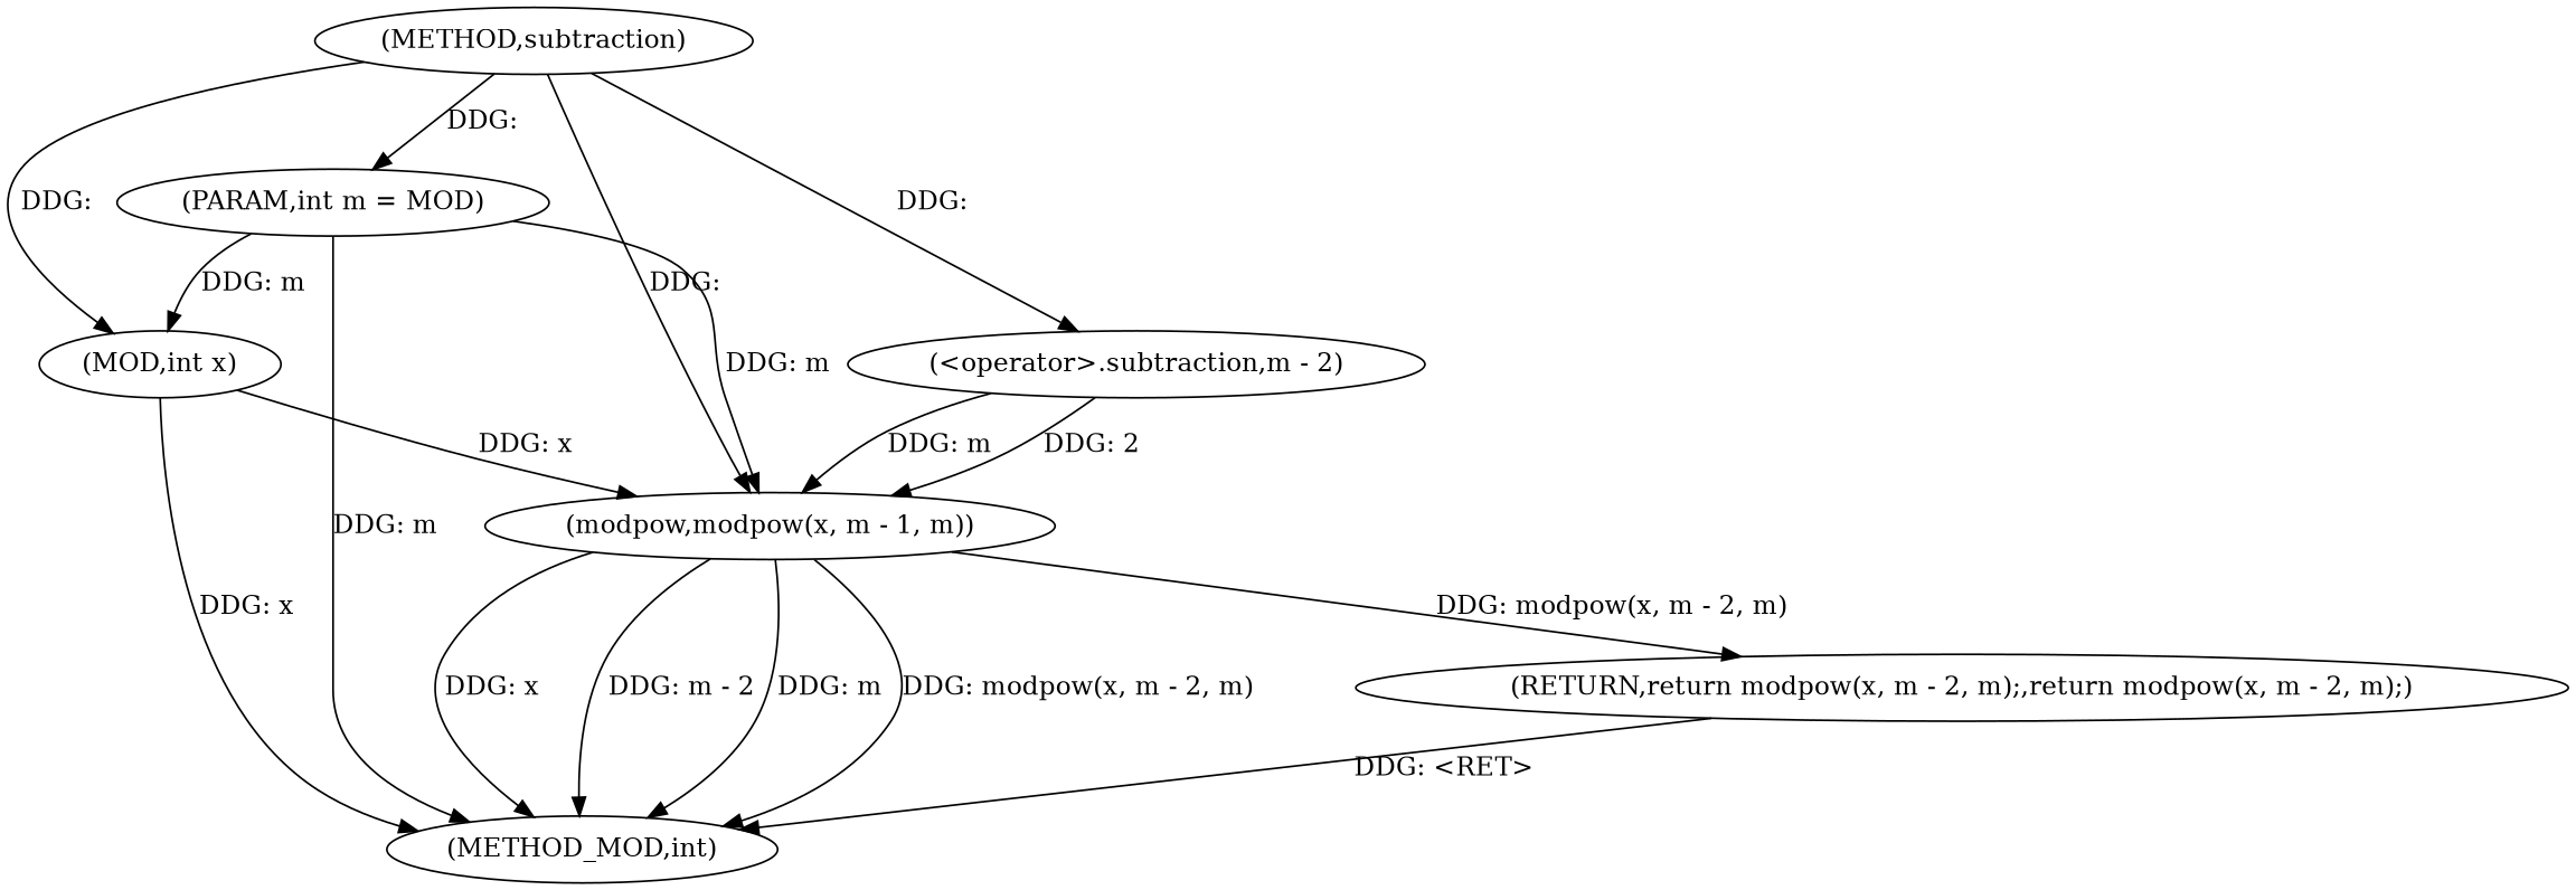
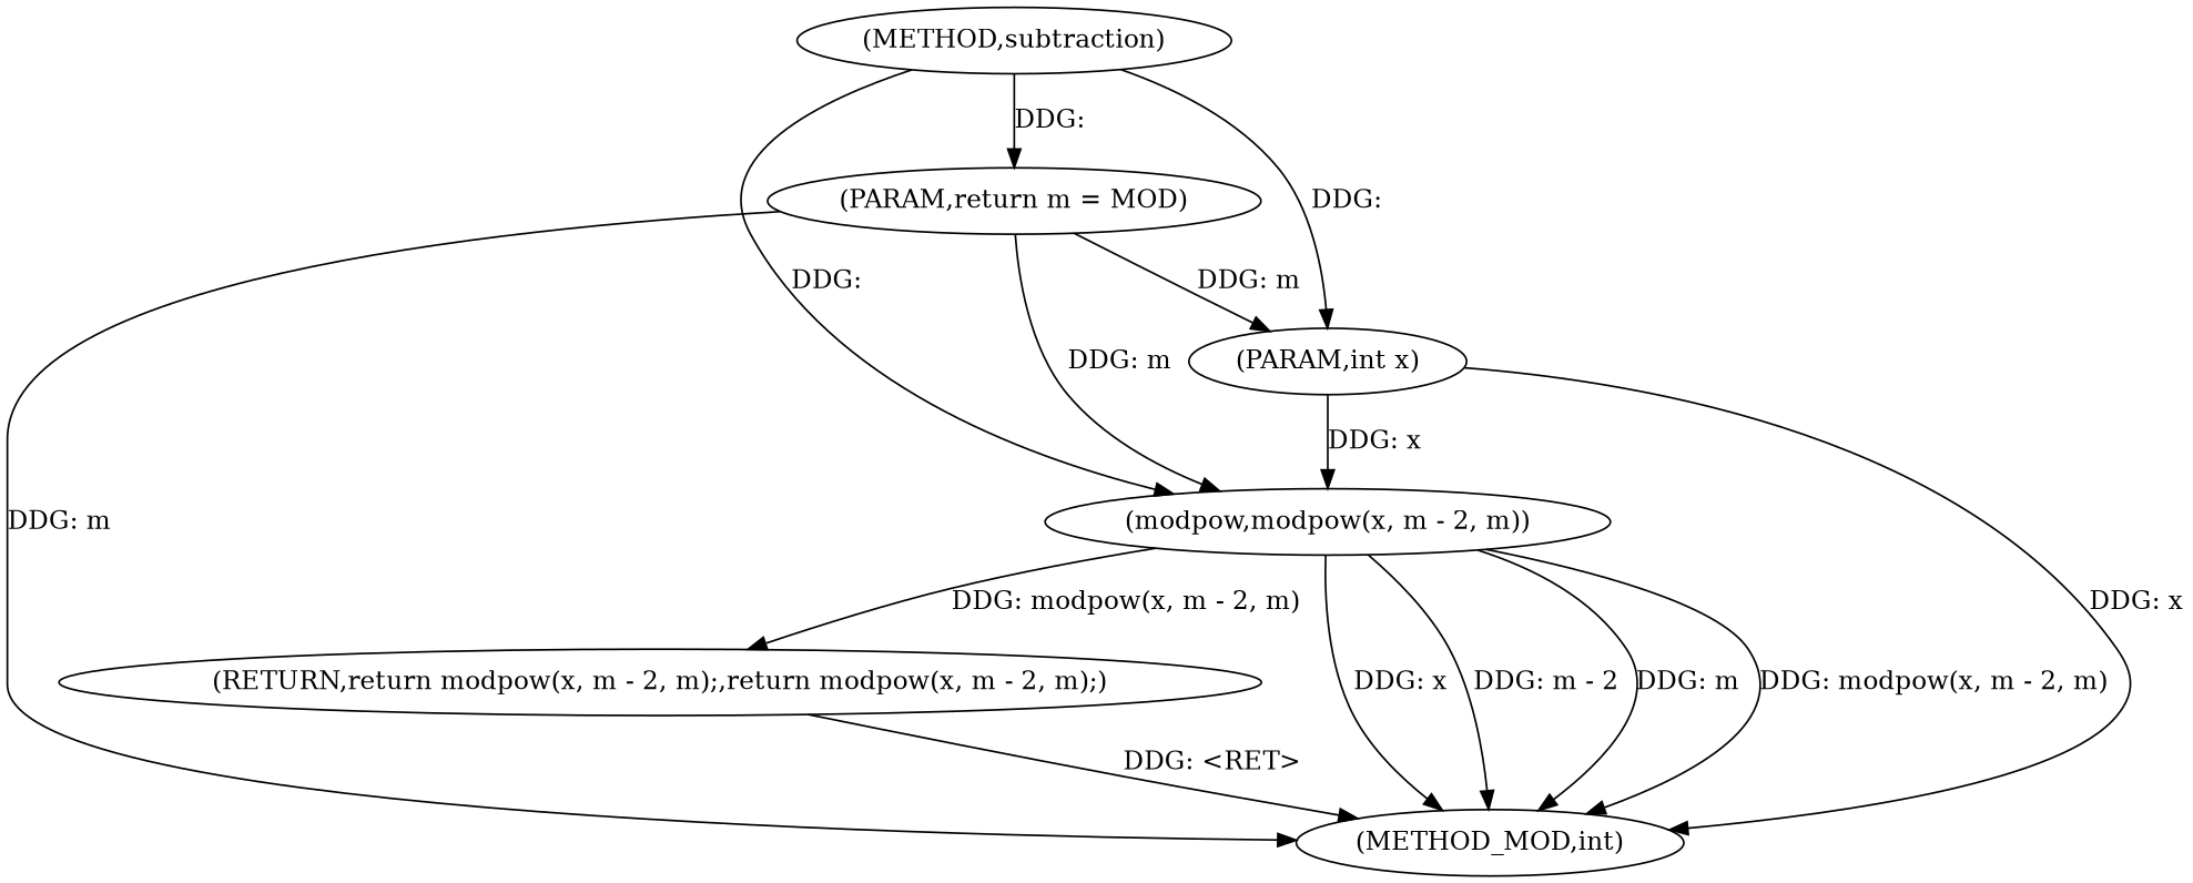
  digraph {
    n1 [label="(METHOD,subtraction)"]
-   n2 [label="(MOD,int x)"]
-   n3 [label="(PARAM,int m = MOD)"]
-   n4 [label="(modpow,modpow(x, m - 1, m))"]
-   n5 [label="(<operator>.subtraction,m - 2)"]
+   n2 [label="(PARAM,int x)"]
+   n3 [label="(PARAM,return m = MOD)"]
+   n4 [label="(modpow,modpow(x, m - 2, m))"]
    n6 [label="(METHOD_MOD,int)"]
    n7 [label="(RETURN,return modpow(x, m - 2, m);,return modpow(x, m - 2, m);)"]
    n1 -> n2 [label="DDG: "]
    n1 -> n3 [label="DDG: "]
    n1 -> n4 [label="DDG: "]
-   n1 -> n5 [label="DDG: "]
    n2 -> n4 [label="DDG: x"]
    n2 -> n6 [label="DDG: x"]
    n3 -> n2 [label="DDG: m"]
    n3 -> n4 [label="DDG: m"]
    n3 -> n6 [label="DDG: m"]
    n4 -> n6 [label="DDG: x"]
    n4 -> n6 [label="DDG: m - 2"]
    n4 -> n6 [label="DDG: m"]
    n4 -> n6 [label="DDG: modpow(x, m - 2, m)"]
    n4 -> n7 [label="DDG: modpow(x, m - 2, m)"]
-   n5 -> n4 [label="DDG: m"]
-   n5 -> n4 [label="DDG: 2"]
    n7 -> n6 [label="DDG: <RET>"]
  }
